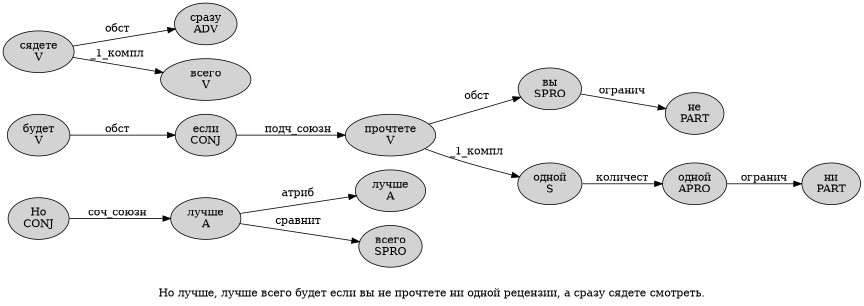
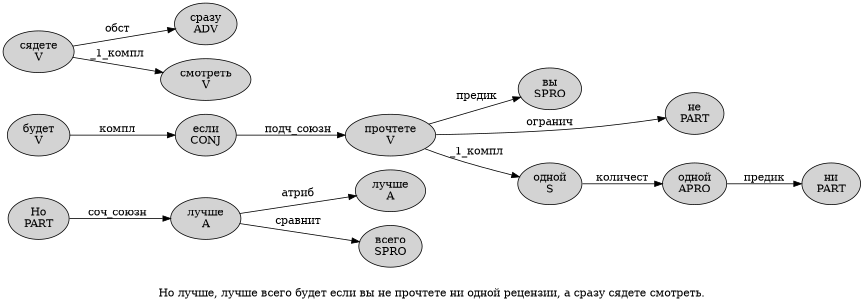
  digraph {
    label="Но лучше, лучше всего будет если вы не прочтете ни одной рецензии, а сразу сядете смотреть."
    rankdir=LR
    node [fillcolor=lightgray penwidth=1 shape=ellipse style=filled]
-   n1 [label="Но\nCONJ"]
+   n1 [label="Но\nPART"]
    n2 [label="лучше\nA"]
    n3 [label="лучше\nA"]
    n4 [label="всего\nSPRO"]
    n5 [label="будет\nV"]
    n6 [label="если\nCONJ"]
    n7 [label="прочтете\nV"]
    n8 [label="вы\nSPRO"]
    n9 [label="не\nPART"]
    n10 [label="одной\nS"]
    n11 [label="одной\nAPRO"]
    n12 [label="ни\nPART"]
    n13 [label="сядете\nV"]
    n14 [label="сразу\nADV"]
-   n15 [label="всего\nV"]
+   n15 [label="смотреть\nV"]
    n1 -> n2 [label="соч_союзн"]
    n2 -> n3 [label="атриб"]
    n2 -> n4 [label="сравнит"]
-   n5 -> n6 [label="обст"]
+   n5 -> n6 [label="компл"]
    n6 -> n7 [label="подч_союзн"]
-   n7 -> n8 [label="обст"]
-   n8 -> n9 [label="огранич"]
+   n7 -> n8 [label="предик"]
+   n7 -> n9 [label="огранич"]
    n7 -> n10 [label="_1_компл"]
    n10 -> n11 [label="количест"]
-   n11 -> n12 [label="огранич"]
+   n11 -> n12 [label="предик"]
    n13 -> n14 [label="обст"]
    n13 -> n15 [label="_1_компл"]
  }
